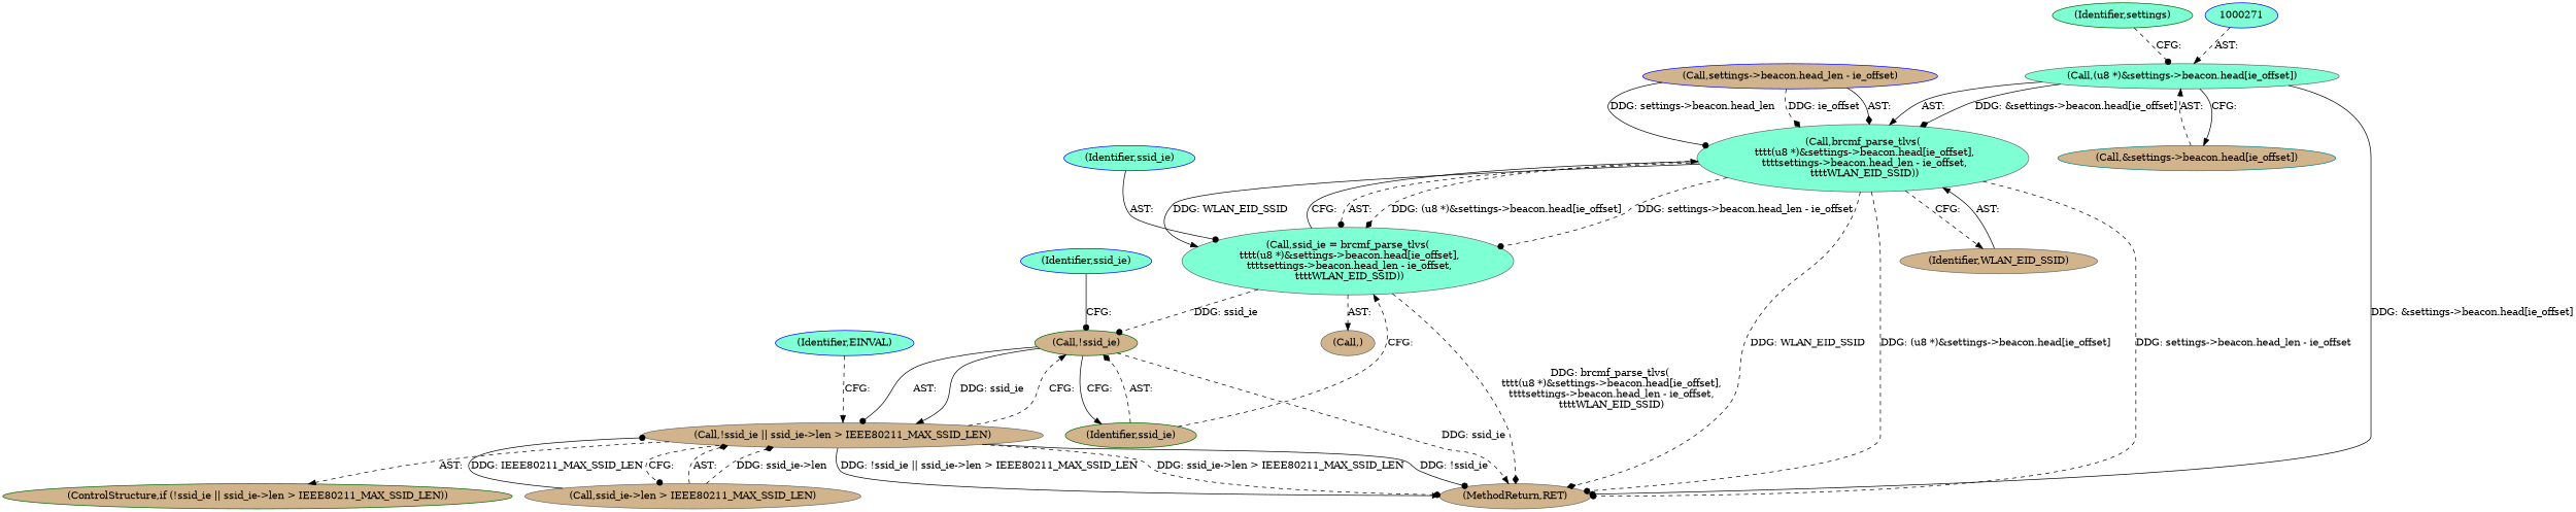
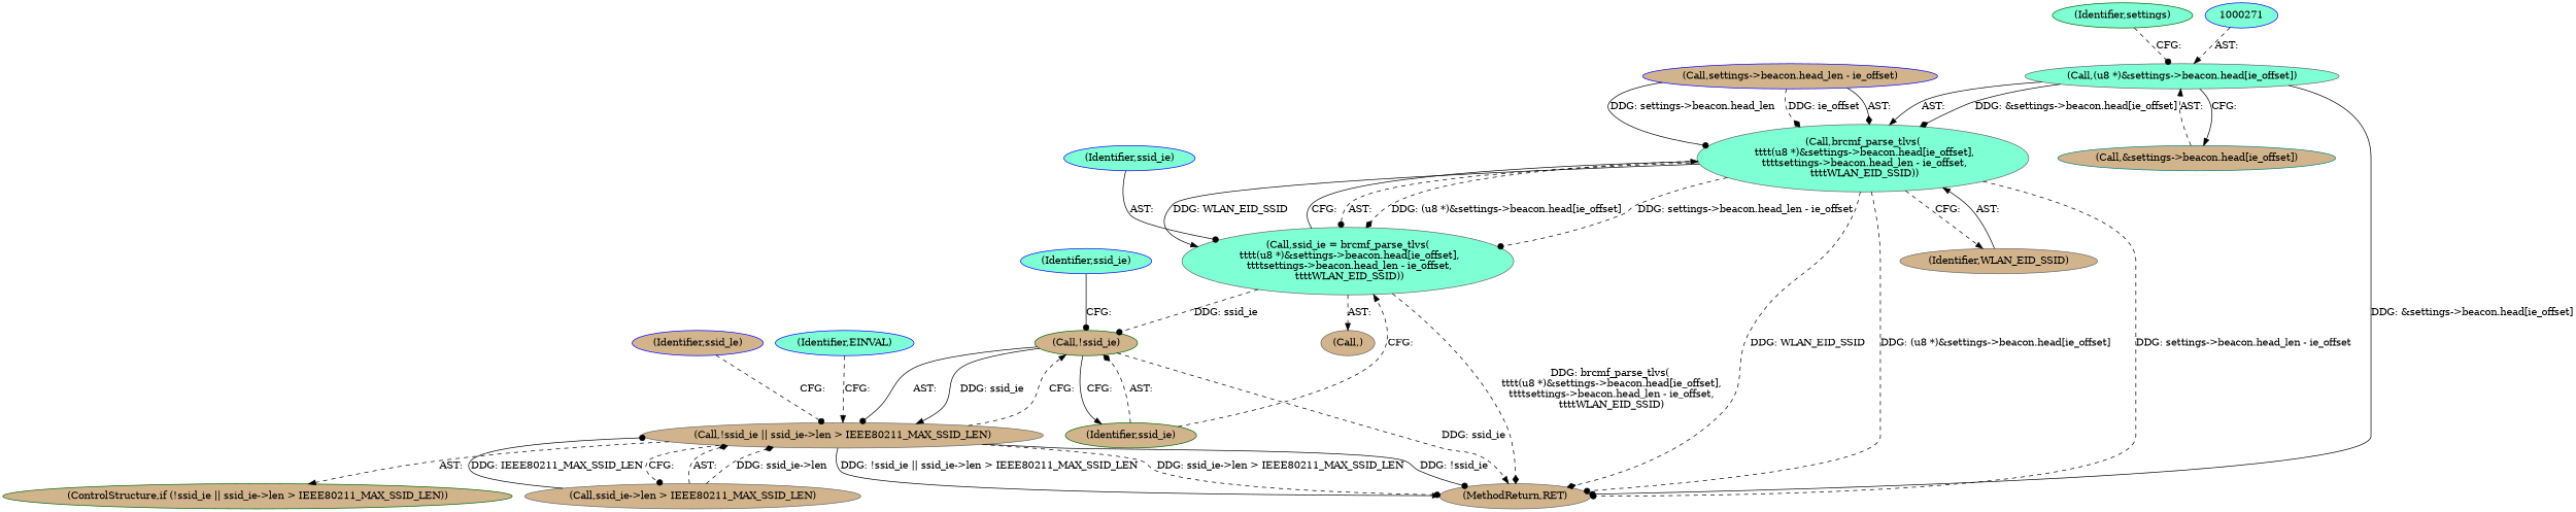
  digraph {
    fontname="DejaVu Serif"
    node [color=gray40 fillcolor=tan fontname="DejaVu Serif" style=filled]
    edge [arrowhead=normal fontname="DejaVu Serif" style=dashed]
    n1 [fillcolor=aquamarine label="(Call,(u8 *)&settings->beacon.head[ie_offset])"]
    n2 [fillcolor=aquamarine label="(Call,brcmf_parse_tlvs(\n \t\t\t\t(u8 *)&settings->beacon.head[ie_offset],\n \t\t\t\tsettings->beacon.head_len - ie_offset,\n \t\t\t\tWLAN_EID_SSID))"]
    n3 [color=teal label="(Call,&settings->beacon.head[ie_offset])"]
    n4 [label="(MethodReturn,RET)"]
    n5 [fillcolor=aquamarine label="(Call,ssid_ie = brcmf_parse_tlvs(\n \t\t\t\t(u8 *)&settings->beacon.head[ie_offset],\n \t\t\t\tsettings->beacon.head_len - ie_offset,\n \t\t\t\tWLAN_EID_SSID))"]
    n6 [label="(Identifier,WLAN_EID_SSID)"]
    n7 [color=darkgreen label="(Call,!ssid_ie)"]
    n8 [label="(Call,)"]
    n9 [label="(Call,!ssid_ie || ssid_ie->len > IEEE80211_MAX_SSID_LEN)"]
    n10 [color=darkgreen label="(Identifier,ssid_ie)"]
    n11 [color=darkgreen label="(ControlStructure,if (!ssid_ie || ssid_ie->len > IEEE80211_MAX_SSID_LEN))"]
    n12 [label="(Call,ssid_ie->len > IEEE80211_MAX_SSID_LEN)"]
    n13 [color=darkgreen fillcolor=aquamarine label="(Identifier,settings)"]
    n14 [color=blue fillcolor=aquamarine label="(Identifier,ssid_ie)"]
    n15 [color=blue fillcolor=aquamarine label="(Identifier,EINVAL)"]
    n16 [color=blue fillcolor=aquamarine label="(Identifier,ssid_ie)"]
+   n17 [color=blue label="(Identifier,ssid_le)"]
    n18 [color=blue label="(Call,settings->beacon.head_len - ie_offset)"]
    1000271 [color=blue fillcolor=aquamarine]
    n1 -> n2 [label="AST: " style=solid]
    n1 -> n2 [arrowhead=diamond label="DDG: &settings->beacon.head[ie_offset]" style=solid]
    n1 -> n3 [label="CFG: " style=solid]
    n1 -> n4 [arrowhead=dot label="DDG: &settings->beacon.head[ie_offset]" style=solid]
    n2 -> n4 [arrowhead=dot label="DDG: settings->beacon.head_len - ie_offset"]
    n2 -> n4 [arrowhead=diamond label="DDG: WLAN_EID_SSID"]
    n2 -> n4 [arrowhead=dot label="DDG: (u8 *)&settings->beacon.head[ie_offset]"]
    n2 -> n5 [arrowhead=dot label="AST: "]
    n2 -> n5 [arrowhead=diamond label="DDG: (u8 *)&settings->beacon.head[ie_offset]"]
    n2 -> n5 [arrowhead=dot label="DDG: settings->beacon.head_len - ie_offset"]
    n2 -> n5 [label="DDG: WLAN_EID_SSID" style=solid]
    n2 -> n6 [label="CFG: "]
    n3 -> n1 [label="AST: "]
    n5 -> n2 [label="CFG: " style=solid]
    n5 -> n4 [arrowhead=diamond label="DDG: brcmf_parse_tlvs(\n \t\t\t\t(u8 *)&settings->beacon.head[ie_offset],\n \t\t\t\tsettings->beacon.head_len - ie_offset,\n \t\t\t\tWLAN_EID_SSID)"]
    n5 -> n7 [arrowhead=dot label="DDG: ssid_ie"]
    n5 -> n8 [label="AST: "]
    n6 -> n2 [label="AST: " style=solid]
    n7 -> n4 [label="DDG: ssid_ie"]
    n7 -> n9 [arrowhead=dot label="AST: " style=solid]
    n7 -> n9 [label="DDG: ssid_ie" style=solid]
    n7 -> n10 [label="CFG: " style=solid]
    n9 -> n4 [arrowhead=dot label="DDG: ssid_ie->len > IEEE80211_MAX_SSID_LEN"]
    n9 -> n4 [arrowhead=dot label="DDG: !ssid_ie" style=solid]
    n9 -> n4 [label="DDG: !ssid_ie || ssid_ie->len > IEEE80211_MAX_SSID_LEN" style=solid]
    n9 -> n7 [label="CFG: "]
    n9 -> n11 [label="AST: "]
    n9 -> n12 [arrowhead=dot label="CFG: "]
    n10 -> n5 [label="CFG: "]
    n10 -> n7 [arrowhead=diamond label="AST: "]
    n12 -> n9 [arrowhead=diamond label="AST: "]
    n12 -> n9 [arrowhead=diamond label="DDG: ssid_ie->len"]
    n12 -> n9 [arrowhead=dot label="DDG: IEEE80211_MAX_SSID_LEN" style=solid]
    n13 -> n1 [arrowhead=dot label="CFG: "]
    n14 -> n7 [arrowhead=dot label="CFG: " style=solid]
    n15 -> n9 [label="CFG: "]
    n16 -> n5 [arrowhead=dot label="AST: " style=solid]
+   n17 -> n9 [arrowhead=dot label="CFG: "]
    n18 -> n2 [arrowhead=diamond label="AST: " style=solid]
    n18 -> n2 [arrowhead=dot label="DDG: settings->beacon.head_len" style=solid]
    n18 -> n2 [arrowhead=diamond label="DDG: ie_offset"]
    1000271 -> n1 [label="AST: "]
  }
